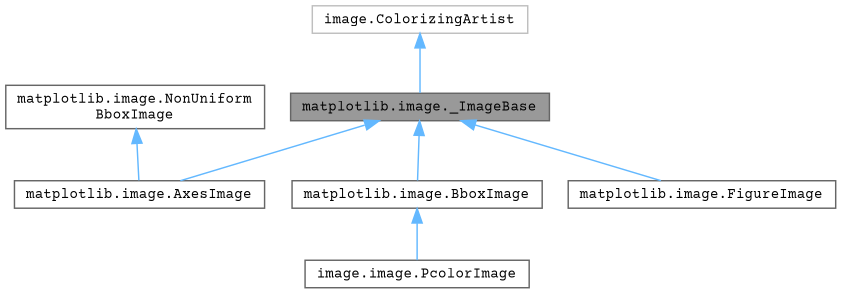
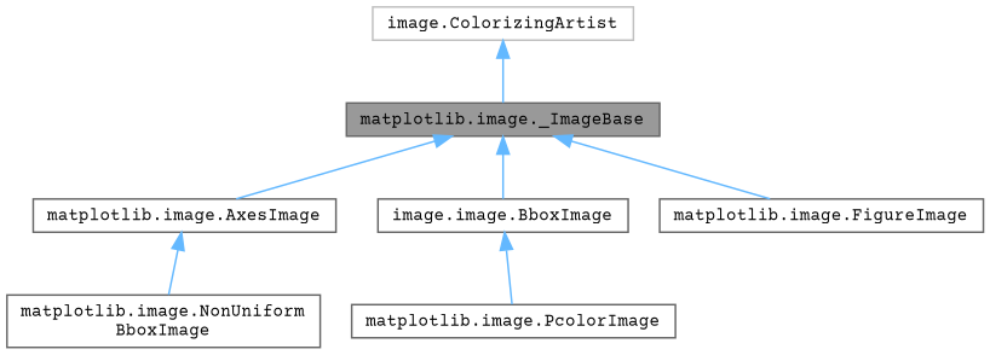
  digraph {
    fontname="Courier Prime"
    node [color=gray40 fillcolor=white fontname="Courier Prime" fontsize=10 shape=box style=filled]
    edge [color=steelblue1 dir=back fontname="Courier Prime" fontsize=10 labelfontname=Helvetica labelfontsize=10 style=solid]
    n1 [fillcolor=grey60 fontcolor=black height=0.2 label="matplotlib.image._ImageBase" width=0.4]
    n2 [height=0.2 label="matplotlib.image.AxesImage" width=0.4]
-   n3 [height=0.2 label="matplotlib.image.BboxImage" width=0.4]
+   n3 [height=0.2 label="image.image.BboxImage" width=0.4]
    n4 [height=0.2 label="matplotlib.image.FigureImage" width=0.4]
    n5 [height=0.2 label="matplotlib.image.NonUniform\lBboxImage" width=0.4]
-   n6 [height=0.2 label="image.image.PcolorImage" width=0.4]
+   n6 [height=0.2 label="matplotlib.image.PcolorImage" width=0.4]
    n7 [color=grey75 height=0.2 label="image.ColorizingArtist" width=0.4]
    n1 -> n2
    n1 -> n3
    n1 -> n4
-   n5 -> n2
+   n2 -> n5
    n3 -> n6
    n7 -> n1
  }
